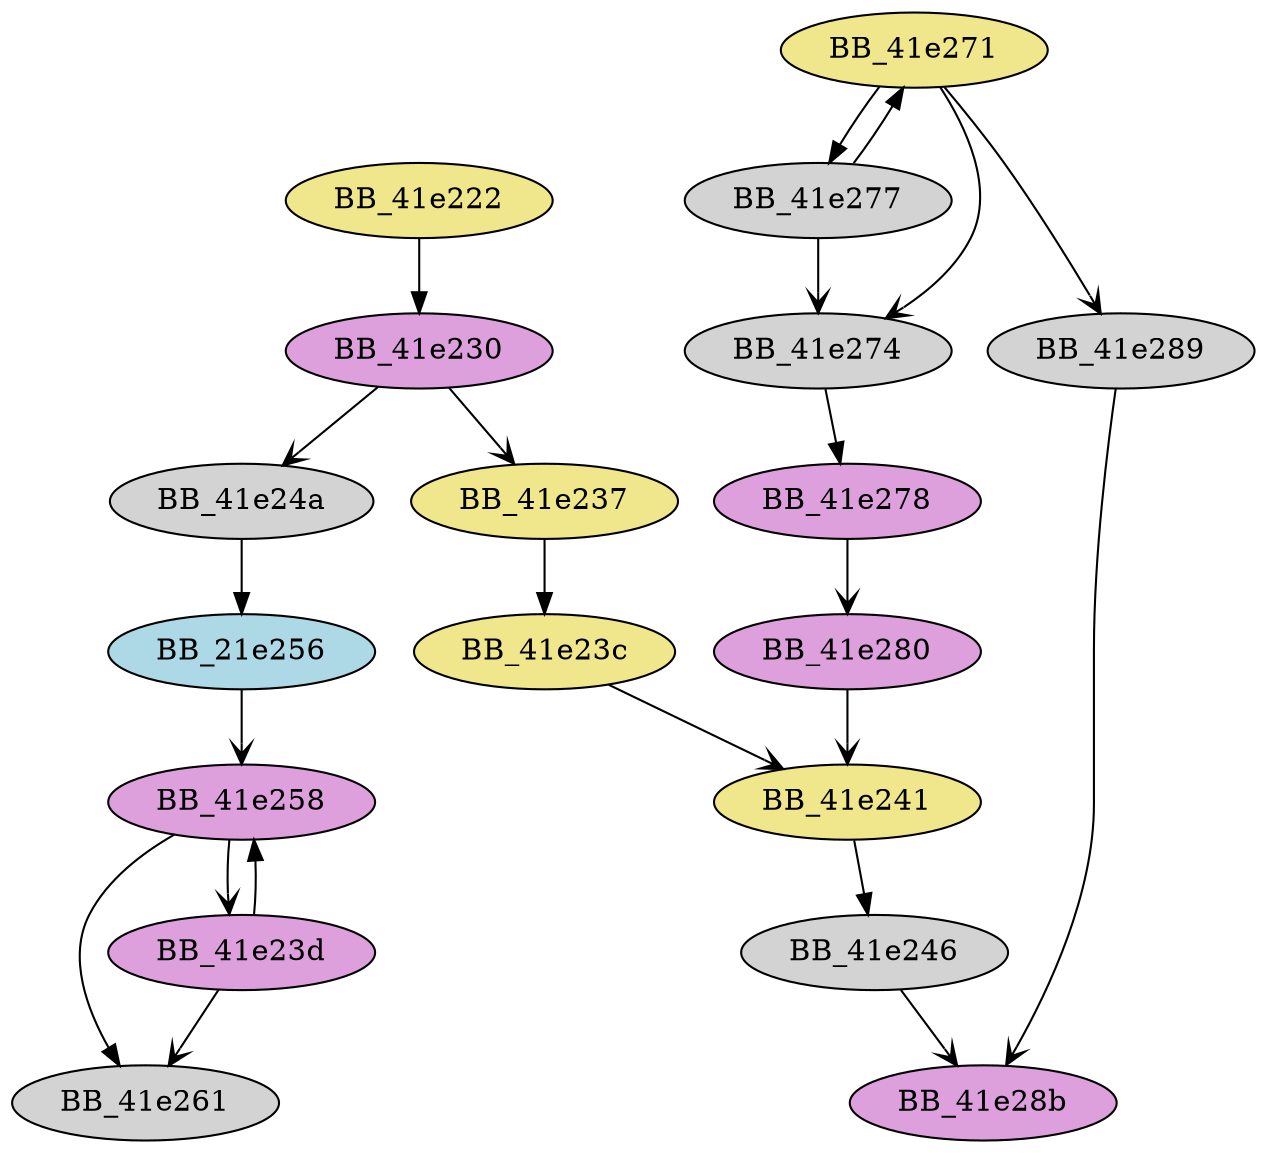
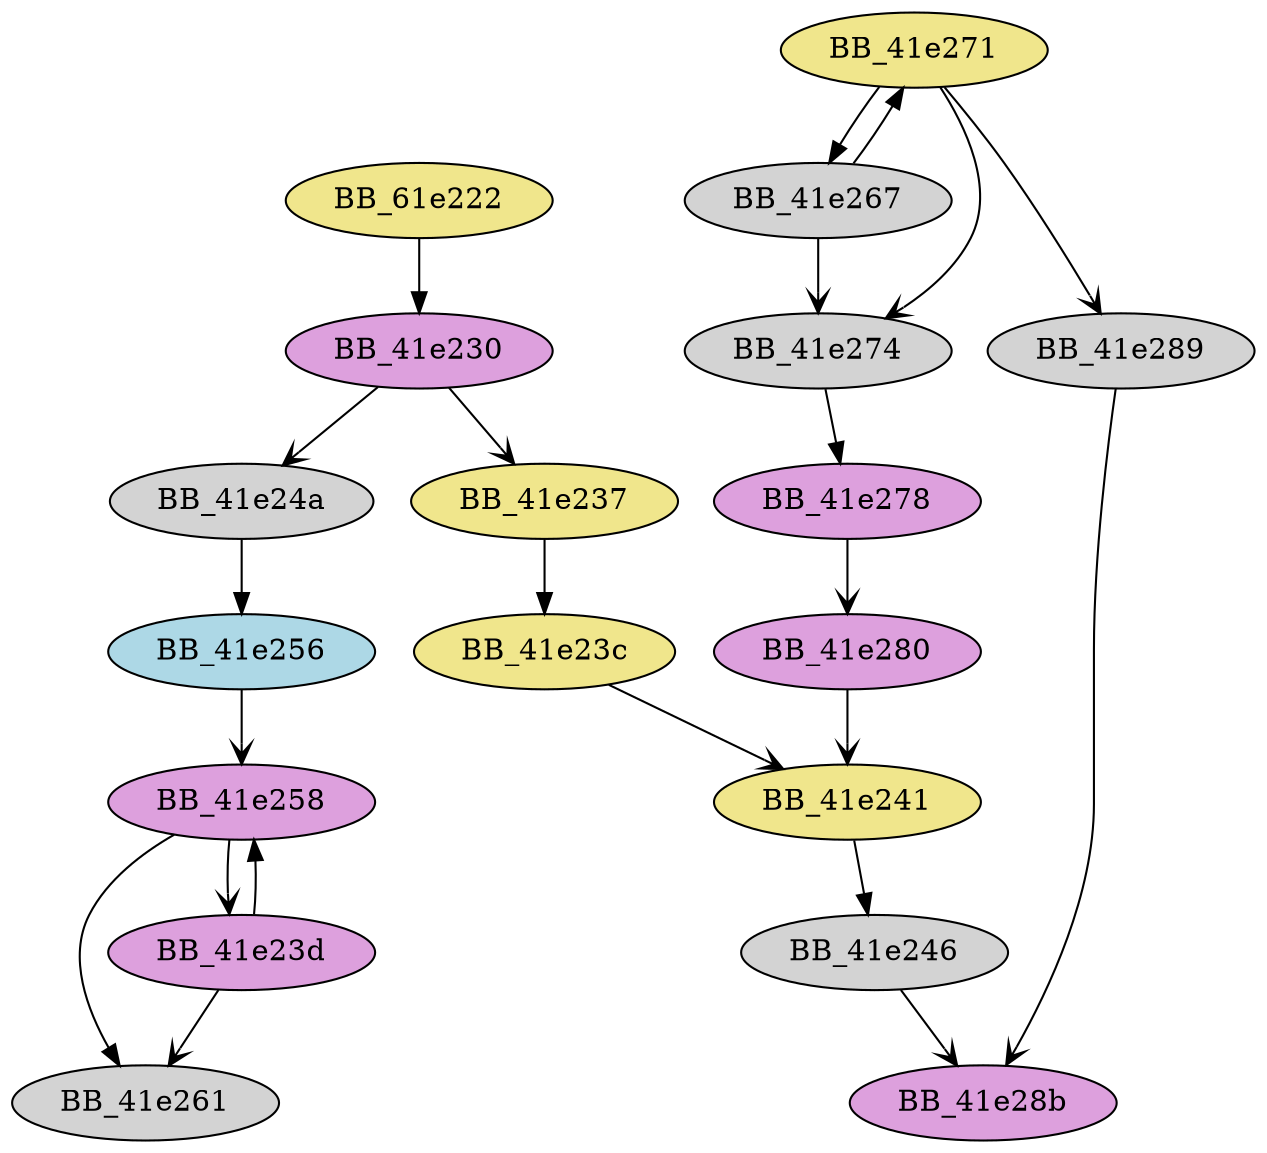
  digraph {
    node [fillcolor=plum style=filled]
    edge [arrowhead=vee]
-   BB_41e222 [fillcolor=khaki]
+   BB_41e222 [fillcolor=khaki label=BB_61e222]
    BB_41e230
    BB_41e237 [fillcolor=khaki]
    BB_41e24a [fillcolor=lightgrey]
    BB_41e23c [fillcolor=khaki]
-   BB_41e256 [fillcolor=lightblue label=BB_21e256]
+   BB_41e256 [fillcolor=lightblue]
    BB_41e241 [fillcolor=khaki]
    BB_41e258
    BB_41e246 [fillcolor=lightgrey]
    BB_41e28b
    n11 [label=BB_41e23d]
    BB_41e261 [fillcolor=lightgrey]
-   BB_41e267 [fillcolor=lightgrey label=BB_41e277]
+   BB_41e267 [fillcolor=lightgrey]
    BB_41e271 [fillcolor=khaki]
    BB_41e274 [fillcolor=lightgrey]
    BB_41e289 [fillcolor=lightgrey]
    BB_41e278
    BB_41e280
    BB_41e222 -> BB_41e230 [arrowhead=normal]
    BB_41e230 -> BB_41e237
    BB_41e230 -> BB_41e24a
    BB_41e237 -> BB_41e23c [arrowhead=normal]
    BB_41e24a -> BB_41e256 [arrowhead=normal]
    BB_41e23c -> BB_41e241
    BB_41e256 -> BB_41e258
    BB_41e241 -> BB_41e246 [arrowhead=normal]
    BB_41e258 -> n11
    BB_41e258 -> BB_41e261 [arrowhead=normal]
    BB_41e246 -> BB_41e28b
    n11 -> BB_41e258 [arrowhead=normal]
    n11 -> BB_41e261
    BB_41e267 -> BB_41e271 [arrowhead=normal]
    BB_41e267 -> BB_41e274
    BB_41e271 -> BB_41e267 [arrowhead=normal]
    BB_41e271 -> BB_41e274
    BB_41e271 -> BB_41e289
    BB_41e274 -> BB_41e278 [arrowhead=normal]
    BB_41e289 -> BB_41e28b
    BB_41e278 -> BB_41e280
    BB_41e280 -> BB_41e241
  }
